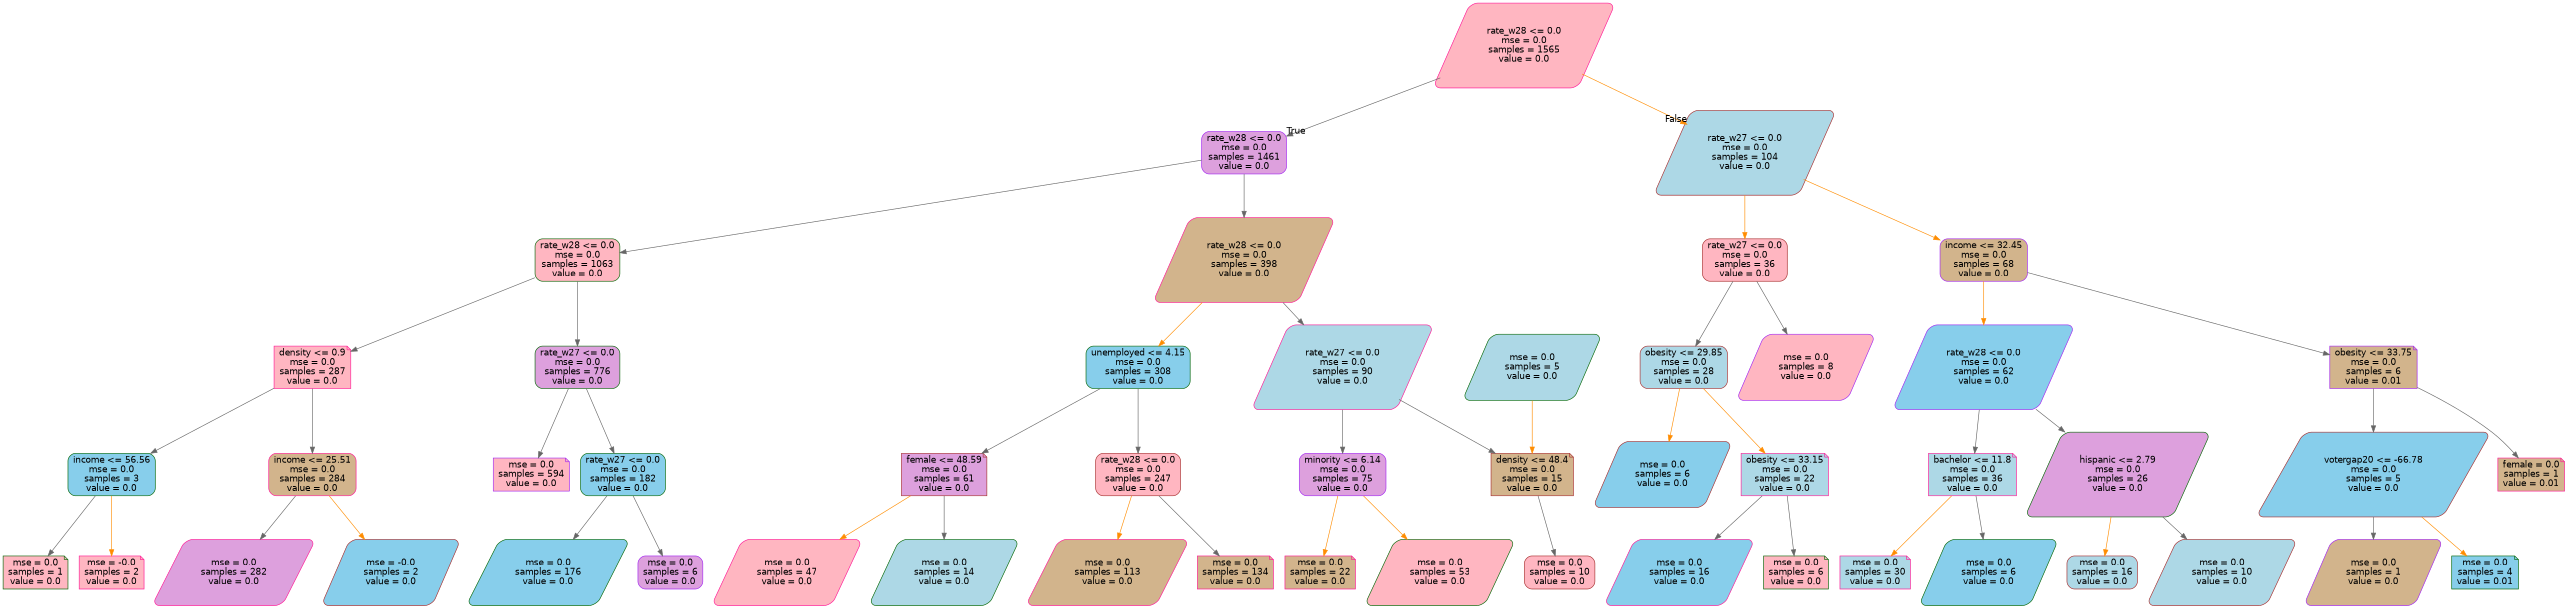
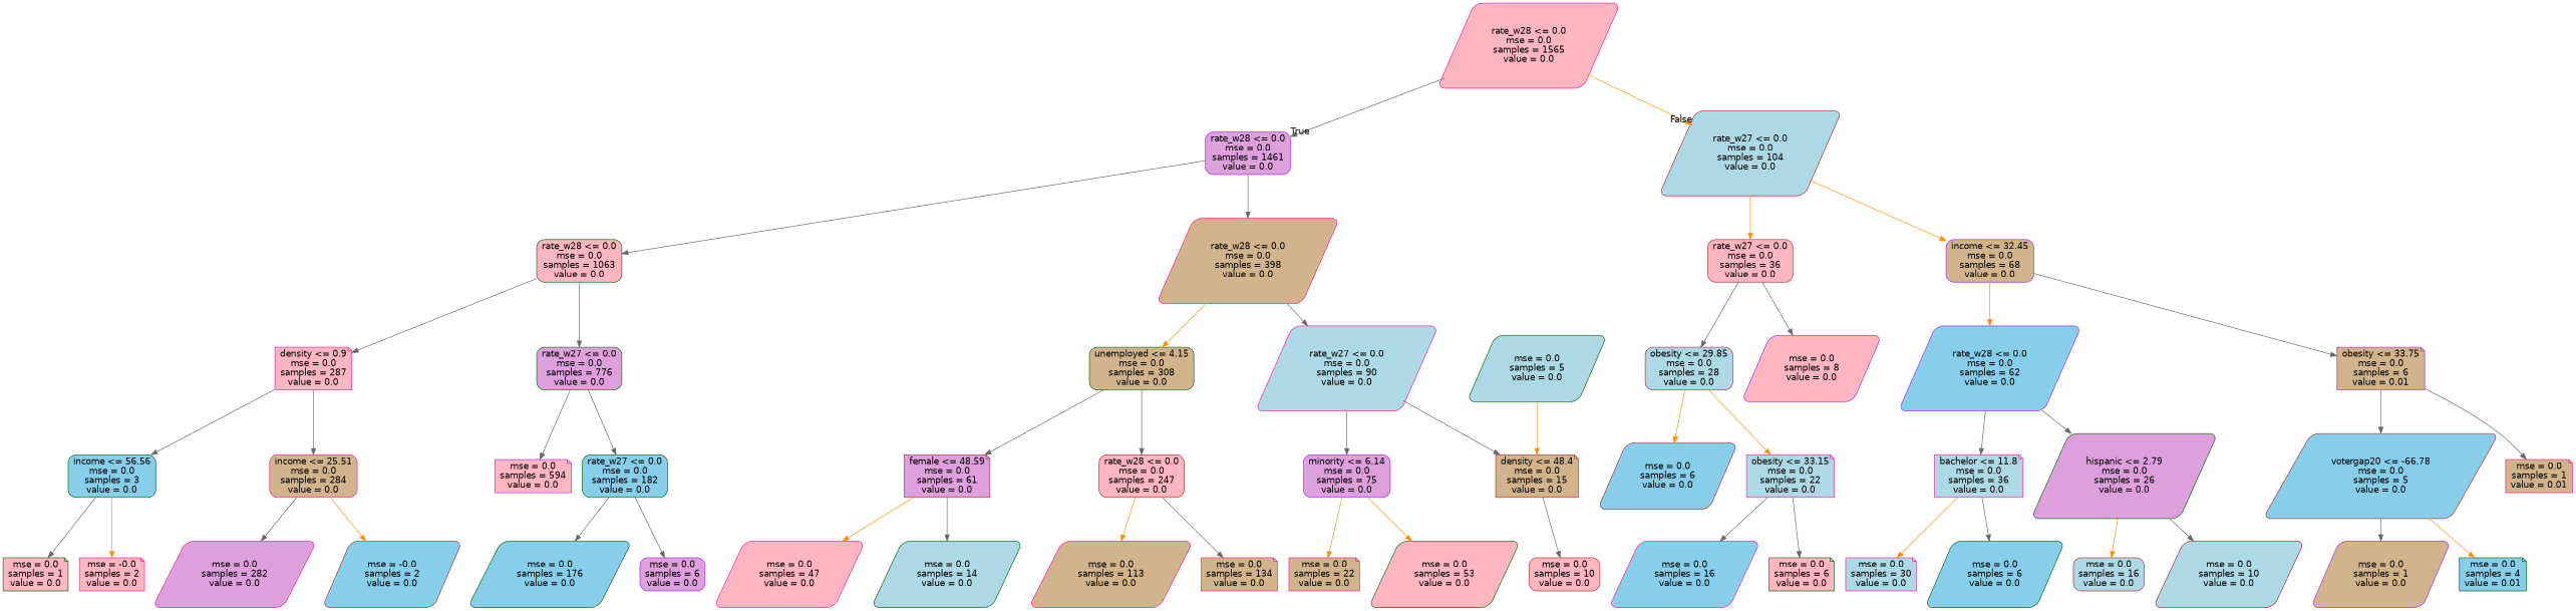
  digraph {
    node [color=deeppink fillcolor=lightpink fontname=helvetica shape=parallelogram style="filled, rounded"]
    edge [color=gray40 fontname=helvetica]
    n1 [label="rate_w28 <= 0.0\nmse = 0.0\nsamples = 1565\nvalue = 0.0"]
    n2 [color=purple fillcolor=plum label="rate_w28 <= 0.0\nmse = 0.0\nsamples = 1461\nvalue = 0.0" shape=box]
    n3 [color=brown fillcolor=lightblue label="rate_w27 <= 0.0\nmse = 0.0\nsamples = 104\nvalue = 0.0"]
    n4 [color=darkgreen label="rate_w28 <= 0.0\nmse = 0.0\nsamples = 1063\nvalue = 0.0" shape=box]
    n5 [fillcolor=tan label="rate_w28 <= 0.0\nmse = 0.0\nsamples = 398\nvalue = 0.0"]
    n6 [color=brown label="rate_w27 <= 0.0\nmse = 0.0\nsamples = 36\nvalue = 0.0" shape=box]
    n7 [color=purple fillcolor=tan label="income <= 32.45\nmse = 0.0\nsamples = 68\nvalue = 0.0" shape=box]
    n8 [color=darkgreen fillcolor=plum label="rate_w27 <= 0.0\nmse = 0.0\nsamples = 776\nvalue = 0.0" shape=box]
    n9 [label="density <= 0.9\nmse = 0.0\nsamples = 287\nvalue = 0.0" shape=note]
-   n10 [color=darkgreen fillcolor=skyblue label="unemployed <= 4.15\nmse = 0.0\nsamples = 308\nvalue = 0.0" shape=box]
+   n10 [color=darkgreen fillcolor=tan label="unemployed <= 4.15\nmse = 0.0\nsamples = 308\nvalue = 0.0" shape=box]
    n11 [fillcolor=lightblue label="rate_w27 <= 0.0\nmse = 0.0\nsamples = 90\nvalue = 0.0"]
    n12 [color=purple label="mse = 0.0\nsamples = 594\nvalue = 0.0" shape=note]
    n13 [color=darkgreen fillcolor=skyblue label="rate_w27 <= 0.0\nmse = 0.0\nsamples = 182\nvalue = 0.0" shape=box]
    n14 [color=darkgreen fillcolor=skyblue label="income <= 56.56\nmse = 0.0\nsamples = 3\nvalue = 0.0" shape=box]
    n15 [fillcolor=tan label="income <= 25.51\nmse = 0.0\nsamples = 284\nvalue = 0.0" shape=box]
    n16 [color=purple fillcolor=plum label="mse = 0.0\nsamples = 6\nvalue = 0.0" shape=box]
    n17 [color=darkgreen fillcolor=skyblue label="mse = 0.0\nsamples = 176\nvalue = 0.0"]
    n18 [label="mse = -0.0\nsamples = 2\nvalue = 0.0" shape=note]
    n19 [color=darkgreen label="mse = 0.0\nsamples = 1\nvalue = 0.0" shape=note]
    n20 [color=brown fillcolor=skyblue label="mse = -0.0\nsamples = 2\nvalue = 0.0"]
    n21 [fillcolor=plum label="mse = 0.0\nsamples = 282\nvalue = 0.0"]
    n22 [color=brown fillcolor=plum label="female <= 48.59\nmse = 0.0\nsamples = 61\nvalue = 0.0" shape=note]
    n23 [color=brown label="rate_w28 <= 0.0\nmse = 0.0\nsamples = 247\nvalue = 0.0" shape=box]
    n24 [color=brown fillcolor=tan label="density <= 48.4\nmse = 0.0\nsamples = 15\nvalue = 0.0" shape=note]
    n25 [color=purple fillcolor=plum label="minority <= 6.14\nmse = 0.0\nsamples = 75\nvalue = 0.0" shape=box]
    n26 [color=darkgreen fillcolor=lightblue label="mse = 0.0\nsamples = 14\nvalue = 0.0"]
    n27 [label="mse = 0.0\nsamples = 47\nvalue = 0.0"]
    n28 [fillcolor=tan label="mse = 0.0\nsamples = 134\nvalue = 0.0" shape=note]
    n29 [fillcolor=tan label="mse = 0.0\nsamples = 113\nvalue = 0.0"]
    n30 [color=brown label="mse = 0.0\nsamples = 10\nvalue = 0.0" shape=box]
    n31 [fillcolor=tan label="mse = 0.0\nsamples = 22\nvalue = 0.0" shape=note]
    n32 [color=darkgreen label="mse = 0.0\nsamples = 53\nvalue = 0.0"]
    n33 [color=darkgreen fillcolor=lightblue label="mse = 0.0\nsamples = 5\nvalue = 0.0"]
    n34 [color=purple label="mse = 0.0\nsamples = 8\nvalue = 0.0"]
    n35 [color=brown fillcolor=lightblue label="obesity <= 29.85\nmse = 0.0\nsamples = 28\nvalue = 0.0" shape=box]
    n36 [color=purple fillcolor=tan label="obesity <= 33.75\nmse = 0.0\nsamples = 6\nvalue = 0.01" shape=note]
    n37 [color=purple fillcolor=skyblue label="rate_w28 <= 0.0\nmse = 0.0\nsamples = 62\nvalue = 0.0"]
    n38 [color=brown fillcolor=skyblue label="mse = 0.0\nsamples = 6\nvalue = 0.0"]
    n39 [fillcolor=lightblue label="obesity <= 33.15\nmse = 0.0\nsamples = 22\nvalue = 0.0" shape=note]
    n40 [color=darkgreen label="mse = 0.0\nsamples = 6\nvalue = 0.0" shape=note]
    n41 [fillcolor=skyblue label="mse = 0.0\nsamples = 16\nvalue = 0.0"]
    n42 [color=brown fillcolor=skyblue label="votergap20 <= -66.78\nmse = 0.0\nsamples = 5\nvalue = 0.0"]
-   n43 [fillcolor=tan label="female = 0.0\nsamples = 1\nvalue = 0.01" shape=note]
+   n43 [fillcolor=tan label="mse = 0.0\nsamples = 1\nvalue = 0.01" shape=note]
    n44 [fillcolor=lightblue label="bachelor <= 11.8\nmse = 0.0\nsamples = 36\nvalue = 0.0" shape=note]
    n45 [color=darkgreen fillcolor=plum label="hispanic <= 2.79\nmse = 0.0\nsamples = 26\nvalue = 0.0"]
    n46 [color=darkgreen fillcolor=skyblue label="mse = 0.0\nsamples = 4\nvalue = 0.01" shape=note]
    n47 [color=purple fillcolor=tan label="mse = 0.0\nsamples = 1\nvalue = 0.0"]
    n48 [color=darkgreen fillcolor=skyblue label="mse = 0.0\nsamples = 6\nvalue = 0.0"]
    n49 [fillcolor=lightblue label="mse = 0.0\nsamples = 30\nvalue = 0.0" shape=note]
    n50 [color=brown fillcolor=lightblue label="mse = 0.0\nsamples = 10\nvalue = 0.0"]
    n51 [color=brown fillcolor=lightblue label="mse = 0.0\nsamples = 16\nvalue = 0.0" shape=box]
    n1 -> n2 [headlabel=True labelangle=45 labeldistance=2.5]
    n1 -> n3 [color=darkorange headlabel=False labelangle=-45 labeldistance=2.5]
    n2 -> n4
    n2 -> n5
    n3 -> n6 [color=darkorange]
    n3 -> n7 [color=darkorange]
    n4 -> n8
    n4 -> n9
    n5 -> n10 [color=darkorange]
    n5 -> n11
    n6 -> n34
    n6 -> n35
    n7 -> n36
    n7 -> n37 [color=darkorange]
    n8 -> n12
    n8 -> n13
    n9 -> n14
    n9 -> n15
    n10 -> n22
    n10 -> n23
    n11 -> n24
    n11 -> n25
    n13 -> n16
    n13 -> n17
    n14 -> n18 [color=darkorange]
    n14 -> n19
    n15 -> n20 [color=darkorange]
    n15 -> n21
    n22 -> n26
    n22 -> n27 [color=darkorange]
    n23 -> n28
    n23 -> n29 [color=darkorange]
    n24 -> n30
    n25 -> n31 [color=darkorange]
    n25 -> n32 [color=darkorange]
    n33 -> n24 [color=darkorange]
    n35 -> n38 [color=darkorange]
    n35 -> n39 [color=darkorange]
    n36 -> n42
    n36 -> n43
    n37 -> n44
    n37 -> n45
    n39 -> n40
    n39 -> n41
    n42 -> n46 [color=darkorange]
    n42 -> n47
    n44 -> n48
    n44 -> n49 [color=darkorange]
    n45 -> n50
    n45 -> n51 [color=darkorange]
  }
